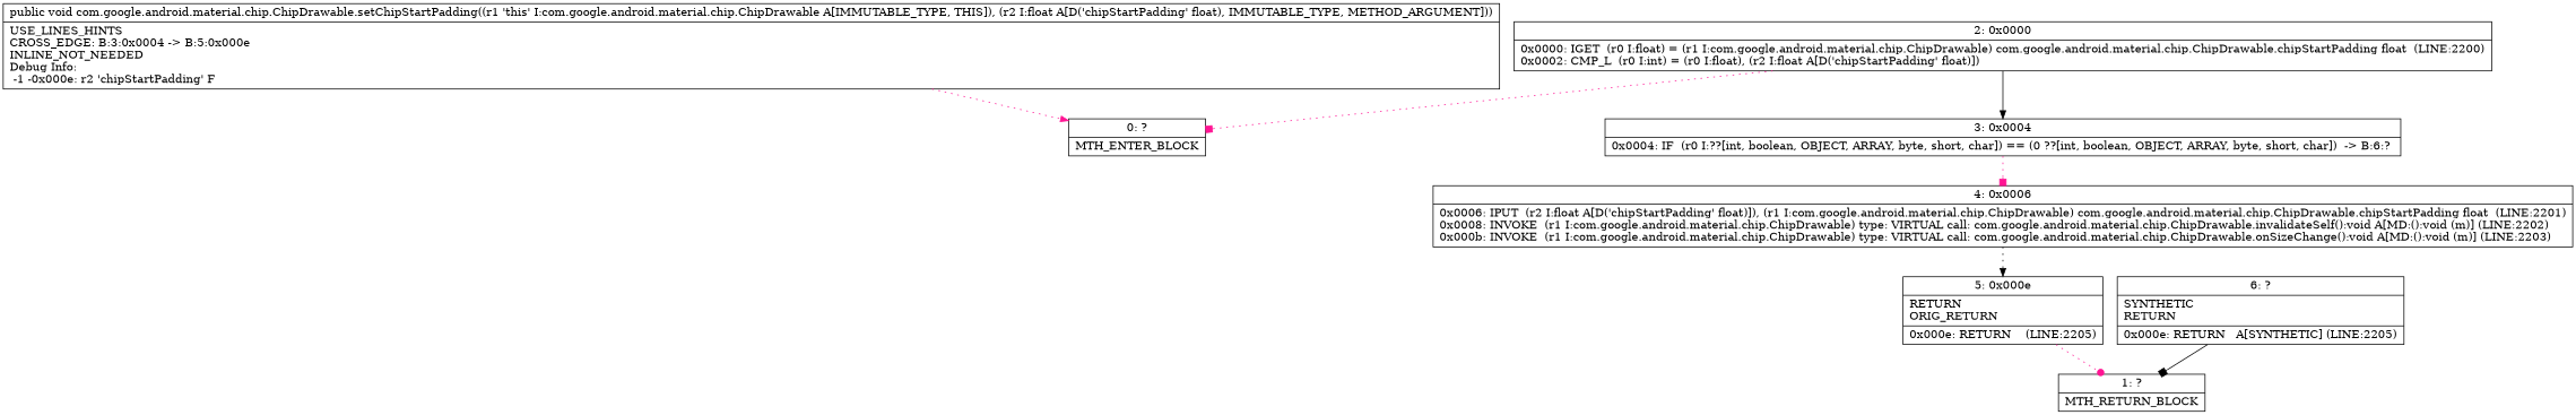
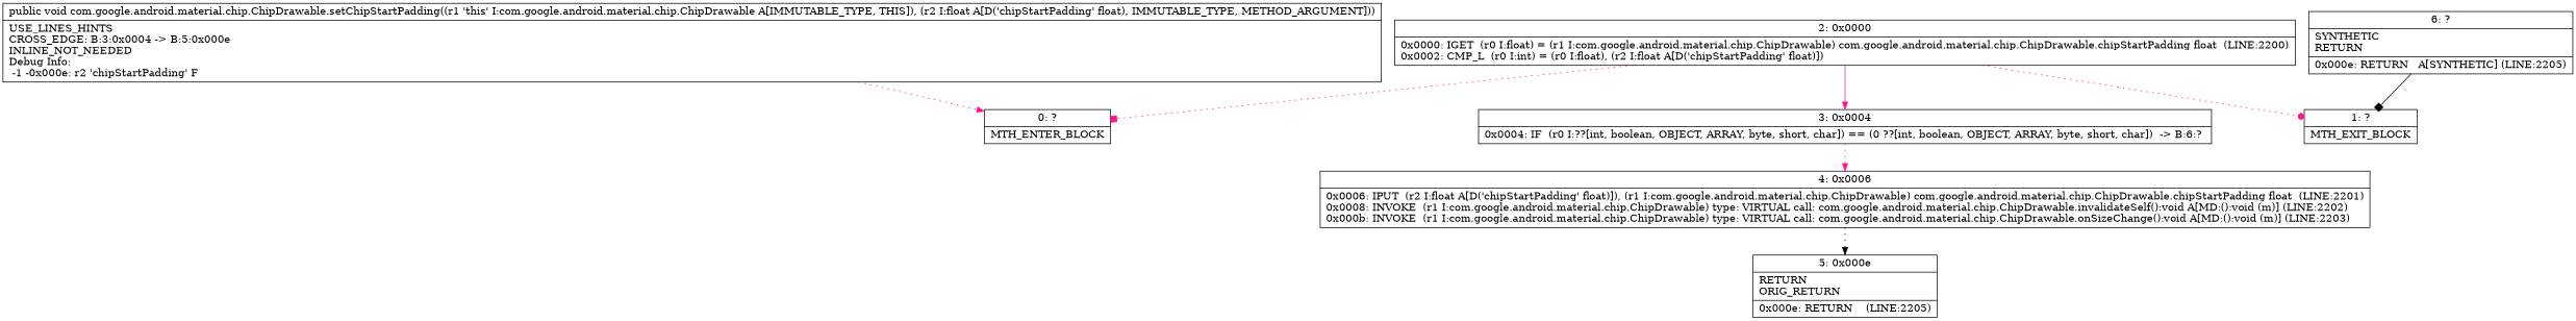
  digraph {
    node [shape=record]
    edge [arrowhead=box color=deeppink style=dotted]
    n1 [label="{0\:\ ?|MTH_ENTER_BLOCK\l}"]
    n2 [label="{2\:\ 0x0000|0x0000: IGET  (r0 I:float) = (r1 I:com.google.android.material.chip.ChipDrawable) com.google.android.material.chip.ChipDrawable.chipStartPadding float  (LINE:2200)\l0x0002: CMP_L  (r0 I:int) = (r0 I:float), (r2 I:float A[D('chipStartPadding' float)]) \l}"]
    n3 [label="{3\:\ 0x0004|0x0004: IF  (r0 I:??[int, boolean, OBJECT, ARRAY, byte, short, char]) == (0 ??[int, boolean, OBJECT, ARRAY, byte, short, char])  \-\> B:6:? \l}"]
    n4 [label="{4\:\ 0x0006|0x0006: IPUT  (r2 I:float A[D('chipStartPadding' float)]), (r1 I:com.google.android.material.chip.ChipDrawable) com.google.android.material.chip.ChipDrawable.chipStartPadding float  (LINE:2201)\l0x0008: INVOKE  (r1 I:com.google.android.material.chip.ChipDrawable) type: VIRTUAL call: com.google.android.material.chip.ChipDrawable.invalidateSelf():void A[MD:():void (m)] (LINE:2202)\l0x000b: INVOKE  (r1 I:com.google.android.material.chip.ChipDrawable) type: VIRTUAL call: com.google.android.material.chip.ChipDrawable.onSizeChange():void A[MD:():void (m)] (LINE:2203)\l}"]
    n5 [label="{5\:\ 0x000e|RETURN\lORIG_RETURN\l|0x000e: RETURN    (LINE:2205)\l}"]
    n6 [label="{6\:\ ?|SYNTHETIC\lRETURN\l|0x000e: RETURN   A[SYNTHETIC] (LINE:2205)\l}"]
-   n7 [label="{1\:\ ?|MTH_RETURN_BLOCK\l}"]
+   n7 [label="{1\:\ ?|MTH_EXIT_BLOCK\l}"]
    n8 [label="{public void com.google.android.material.chip.ChipDrawable.setChipStartPadding((r1 'this' I:com.google.android.material.chip.ChipDrawable A[IMMUTABLE_TYPE, THIS]), (r2 I:float A[D('chipStartPadding' float), IMMUTABLE_TYPE, METHOD_ARGUMENT]))  | USE_LINES_HINTS\lCROSS_EDGE: B:3:0x0004 \-\> B:5:0x000e\lINLINE_NOT_NEEDED\lDebug Info:\l  \-1 \-0x000e: r2 'chipStartPadding' F\l}"]
    n2 -> n1
-   n2 -> n3 [arrowhead=normal color=black style=solid]
-   n3 -> n4
+   n2 -> n3 [arrowhead=normal style=solid]
+   n3 -> n4 [arrowhead=normal]
    n4 -> n5 [arrowhead=normal color=black]
-   n5 -> n7 [arrowhead=dot]
+   n2 -> n7 [arrowhead=dot]
    n6 -> n7 [color=black style=solid]
    n8 -> n1 [arrowhead=normal]
  }
